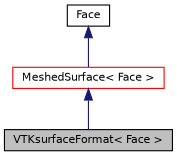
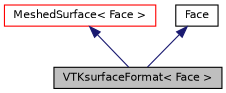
  digraph {
    node [color=black fontname=Helvetica fontsize=10 shape=record]
    edge [color=midnightblue dir=back fontname=Helvetica fontsize=10 labelfontname=Helvetica labelfontsize=10 style=solid]
    n1 [fillcolor=grey75 fontcolor=black height=0.2 label="VTKsurfaceFormat\< Face \>" style=filled width=0.4]
    n2 [color=red height=0.2 label="MeshedSurface\< Face \>" width=0.4]
    n3 [height=0.2 label=Face width=0.4]
    n2 -> n1
-   n3 -> n2
+   n3 -> n1
  }
